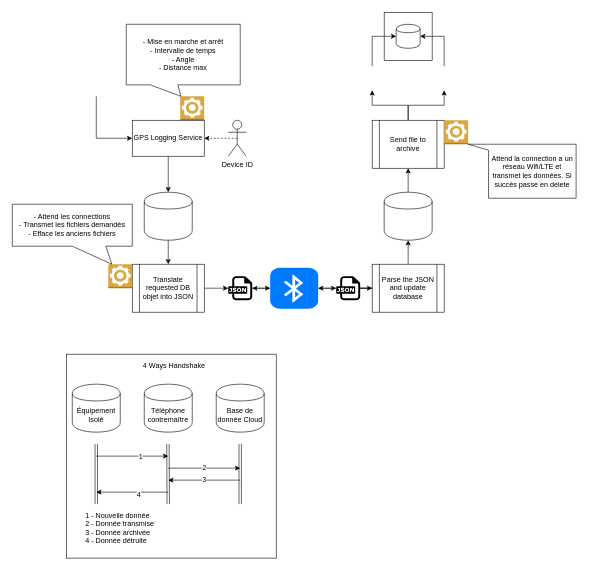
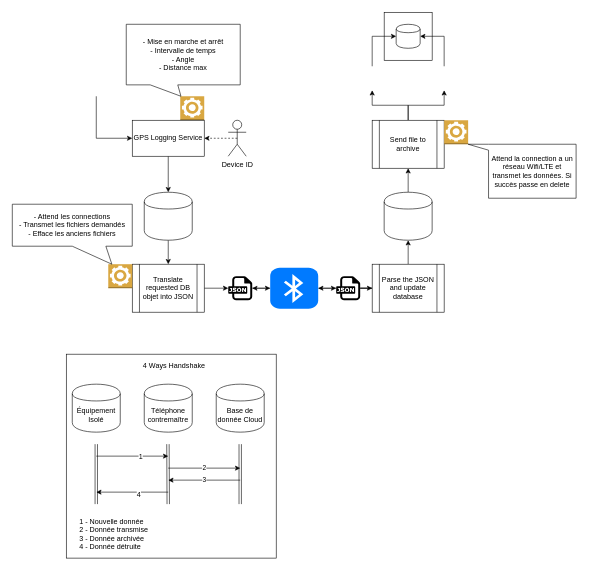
  <mxCell id="0" />
  <mxCell id="1" parent="0" />
  <mxCell id="2" value="" style="rounded=0;whiteSpace=wrap;html=1;" vertex="1" parent="1"><mxGeometry x="110" y="590" width="350" height="340" as="geometry" /></mxCell>
  <mxCell id="3" value="" style="whiteSpace=wrap;html=1;aspect=fixed;" vertex="1" parent="1"><mxGeometry x="640" y="20" width="80" height="80" as="geometry" /></mxCell>
  <mxCell id="4" style="edgeStyle=orthogonalEdgeStyle;rounded=0;orthogonalLoop=1;jettySize=auto;html=1;exitX=0.5;exitY=1;exitDx=0;exitDy=0;entryX=0;entryY=0.5;entryDx=0;entryDy=0;" edge="1" parent="1" source="5" target="8"><mxGeometry relative="1" as="geometry" /></mxCell>
  <mxCell id="5" value="" style="shape=image;html=1;verticalAlign=top;verticalLabelPosition=bottom;labelBackgroundColor=#ffffff;imageAspect=0;aspect=fixed;image=https://cdn3.iconfinder.com/data/icons/free-multimedia-line/128/multimedia-15-128.png" vertex="1" parent="1"><mxGeometry x="120" y="80" width="80" height="80" as="geometry" /></mxCell>
  <mxCell id="6" value="" style="outlineConnect=0;dashed=0;verticalLabelPosition=bottom;verticalAlign=top;align=center;html=1;shape=mxgraph.aws3.worker;fillColor=#D9A741;gradientColor=none;" vertex="1" parent="1"><mxGeometry x="300" y="160" width="40" height="40" as="geometry" /></mxCell>
  <mxCell id="7" style="edgeStyle=orthogonalEdgeStyle;rounded=0;orthogonalLoop=1;jettySize=auto;html=1;exitX=0.5;exitY=1;exitDx=0;exitDy=0;entryX=0.5;entryY=0;entryDx=0;entryDy=0;" edge="1" parent="1" source="8" target="12"><mxGeometry relative="1" as="geometry" /></mxCell>
  <mxCell id="8" value="GPS Logging Service" style="rounded=0;whiteSpace=wrap;html=1;" vertex="1" parent="1"><mxGeometry x="220" y="200" width="120" height="60" as="geometry" /></mxCell>
  <mxCell id="9" style="edgeStyle=orthogonalEdgeStyle;rounded=0;orthogonalLoop=1;jettySize=auto;html=1;exitX=0.5;exitY=0.5;exitDx=0;exitDy=0;exitPerimeter=0;entryX=1;entryY=0.5;entryDx=0;entryDy=0;dashed=1;" edge="1" parent="1" source="10" target="8"><mxGeometry relative="1" as="geometry" /></mxCell>
  <mxCell id="10" value="&lt;div&gt;Device ID&lt;/div&gt;" style="shape=umlActor;verticalLabelPosition=bottom;labelBackgroundColor=#ffffff;verticalAlign=top;html=1;outlineConnect=0;" vertex="1" parent="1"><mxGeometry x="380" y="200" width="30" height="60" as="geometry" /></mxCell>
  <mxCell id="11" style="edgeStyle=orthogonalEdgeStyle;rounded=0;orthogonalLoop=1;jettySize=auto;html=1;exitX=0.5;exitY=1;exitDx=0;exitDy=0;entryX=0.5;entryY=0;entryDx=0;entryDy=0;" edge="1" parent="1" source="12" target="14"><mxGeometry relative="1" as="geometry" /></mxCell>
  <mxCell id="12" value="" style="shape=cylinder;whiteSpace=wrap;html=1;boundedLbl=1;backgroundOutline=1;" vertex="1" parent="1"><mxGeometry x="240" y="320" width="80" height="80" as="geometry" /></mxCell>
  <mxCell id="13" style="edgeStyle=orthogonalEdgeStyle;rounded=0;orthogonalLoop=1;jettySize=auto;html=1;exitX=1;exitY=0.5;exitDx=0;exitDy=0;" edge="1" parent="1" source="14" target="16"><mxGeometry relative="1" as="geometry" /></mxCell>
  <mxCell id="14" value="Translate requested DB objet into JSON" style="shape=process;whiteSpace=wrap;html=1;backgroundOutline=1;" vertex="1" parent="1"><mxGeometry x="220" y="440" width="120" height="80" as="geometry" /></mxCell>
  <mxCell id="15" style="edgeStyle=orthogonalEdgeStyle;rounded=0;orthogonalLoop=1;jettySize=auto;html=1;" edge="1" parent="1" source="16"><mxGeometry relative="1" as="geometry"><mxPoint x="450" y="480" as="targetPoint" /></mxGeometry></mxCell>
  <mxCell id="16" value="" style="dashed=0;outlineConnect=0;html=1;align=center;labelPosition=center;verticalLabelPosition=bottom;verticalAlign=top;shape=mxgraph.weblogos.json" vertex="1" parent="1"><mxGeometry x="380" y="460" width="40" height="40" as="geometry" /></mxCell>
  <mxCell id="17" style="edgeStyle=orthogonalEdgeStyle;rounded=0;orthogonalLoop=1;jettySize=auto;html=1;exitX=0;exitY=0.5;exitDx=0;exitDy=0;" edge="1" parent="1"><mxGeometry relative="1" as="geometry"><mxPoint x="450" y="480" as="targetPoint" /><mxPoint x="450" y="480" as="sourcePoint" /></mxGeometry></mxCell>
  <mxCell id="18" style="edgeStyle=orthogonalEdgeStyle;rounded=0;orthogonalLoop=1;jettySize=auto;html=1;" edge="1" parent="1" source="30" target="24"><mxGeometry relative="1" as="geometry"><mxPoint x="530" y="480" as="sourcePoint" /></mxGeometry></mxCell>
  <mxCell id="19" value="" style="outlineConnect=0;dashed=0;verticalLabelPosition=bottom;verticalAlign=top;align=center;html=1;shape=mxgraph.aws3.worker;fillColor=#D9A741;gradientColor=none;" vertex="1" parent="1"><mxGeometry x="180" y="440" width="40" height="40" as="geometry" /></mxCell>
  <mxCell id="20" value="&lt;div&gt;- Mise en marche et arrêt&lt;/div&gt;&lt;div&gt;- Intervalle de temps&lt;/div&gt;&lt;div&gt;- Angle&lt;/div&gt;&lt;div&gt;- Distance max&lt;/div&gt;" style="shape=callout;whiteSpace=wrap;html=1;perimeter=calloutPerimeter;position2=0.48;direction=east;size=19;position=0.21;base=46;" vertex="1" parent="1"><mxGeometry x="210" y="40" width="190" height="120" as="geometry" /></mxCell>
  <mxCell id="21" value="&lt;div&gt;- Attend les connections&lt;/div&gt;&lt;div&gt;- Transmet les fichiers demandés&lt;/div&gt;&lt;div&gt;- Efface les anciens fichiers&lt;br&gt;&lt;/div&gt;" style="shape=callout;whiteSpace=wrap;html=1;perimeter=calloutPerimeter;direction=east;position2=0.83;base=56;" vertex="1" parent="1"><mxGeometry x="20" y="340" width="200" height="100" as="geometry" /></mxCell>
  <mxCell id="22" style="edgeStyle=orthogonalEdgeStyle;rounded=0;orthogonalLoop=1;jettySize=auto;html=1;entryX=0;entryY=0.5;entryDx=0;entryDy=0;" edge="1" parent="1" source="24" target="26"><mxGeometry relative="1" as="geometry" /></mxCell>
  <mxCell id="23" style="edgeStyle=orthogonalEdgeStyle;rounded=0;orthogonalLoop=1;jettySize=auto;html=1;" edge="1" parent="1" source="24" target="30"><mxGeometry relative="1" as="geometry" /></mxCell>
  <mxCell id="24" value="" style="dashed=0;outlineConnect=0;html=1;align=center;labelPosition=center;verticalLabelPosition=bottom;verticalAlign=top;shape=mxgraph.weblogos.json" vertex="1" parent="1"><mxGeometry x="560" y="460" width="40" height="40" as="geometry" /></mxCell>
  <mxCell id="25" style="edgeStyle=orthogonalEdgeStyle;rounded=0;orthogonalLoop=1;jettySize=auto;html=1;exitX=0.5;exitY=0;exitDx=0;exitDy=0;entryX=0.5;entryY=1;entryDx=0;entryDy=0;" edge="1" parent="1" source="26" target="28"><mxGeometry relative="1" as="geometry" /></mxCell>
  <mxCell id="26" value="Parse the JSON and update database" style="shape=process;whiteSpace=wrap;html=1;backgroundOutline=1;" vertex="1" parent="1"><mxGeometry x="620" y="440" width="120" height="80" as="geometry" /></mxCell>
  <mxCell id="27" style="edgeStyle=orthogonalEdgeStyle;rounded=0;orthogonalLoop=1;jettySize=auto;html=1;exitX=0.5;exitY=0;exitDx=0;exitDy=0;entryX=0.5;entryY=1;entryDx=0;entryDy=0;" edge="1" parent="1" source="28" target="33"><mxGeometry relative="1" as="geometry" /></mxCell>
  <mxCell id="28" value="" style="shape=cylinder;whiteSpace=wrap;html=1;boundedLbl=1;backgroundOutline=1;" vertex="1" parent="1"><mxGeometry x="640" y="320" width="80" height="80" as="geometry" /></mxCell>
  <mxCell id="29" value="" style="edgeStyle=orthogonalEdgeStyle;rounded=0;orthogonalLoop=1;jettySize=auto;html=1;" edge="1" parent="1" source="30" target="16"><mxGeometry relative="1" as="geometry" /></mxCell>
  <mxCell id="30" value="" style="html=1;strokeWidth=1;shadow=0;dashed=0;shape=mxgraph.ios7.misc.bluetooth;fillColor=#007AFF;strokeColor=none;buttonText=;strokeColor2=#222222;fontColor=#222222;fontSize=8;verticalLabelPosition=bottom;verticalAlign=top;align=center;" vertex="1" parent="1"><mxGeometry x="450" y="445.75" width="80" height="68.5" as="geometry" /></mxCell>
  <mxCell id="31" style="edgeStyle=orthogonalEdgeStyle;rounded=0;orthogonalLoop=1;jettySize=auto;html=1;entryX=0.5;entryY=1;entryDx=0;entryDy=0;" edge="1" parent="1" source="33" target="37"><mxGeometry relative="1" as="geometry" /></mxCell>
  <mxCell id="32" style="edgeStyle=orthogonalEdgeStyle;rounded=0;orthogonalLoop=1;jettySize=auto;html=1;" edge="1" parent="1" source="33" target="35"><mxGeometry relative="1" as="geometry" /></mxCell>
  <mxCell id="33" value="Send file to archive" style="shape=process;whiteSpace=wrap;html=1;backgroundOutline=1;" vertex="1" parent="1"><mxGeometry x="620" y="200" width="120" height="80" as="geometry" /></mxCell>
  <mxCell id="34" style="edgeStyle=orthogonalEdgeStyle;rounded=0;orthogonalLoop=1;jettySize=auto;html=1;exitX=0.5;exitY=0;exitDx=0;exitDy=0;entryX=1;entryY=0.5;entryDx=0;entryDy=0;" edge="1" parent="1" source="35" target="38"><mxGeometry relative="1" as="geometry" /></mxCell>
  <mxCell id="35" value="" style="shape=image;html=1;verticalAlign=top;verticalLabelPosition=bottom;labelBackgroundColor=#ffffff;imageAspect=0;aspect=fixed;image=https://cdn1.iconfinder.com/data/icons/ios-11-glyphs/30/cellular_network-128.png" vertex="1" parent="1"><mxGeometry x="720" y="110" width="40" height="40" as="geometry" /></mxCell>
  <mxCell id="36" style="edgeStyle=orthogonalEdgeStyle;rounded=0;orthogonalLoop=1;jettySize=auto;html=1;exitX=0.5;exitY=0;exitDx=0;exitDy=0;entryX=0;entryY=0.5;entryDx=0;entryDy=0;" edge="1" parent="1" source="37" target="38"><mxGeometry relative="1" as="geometry" /></mxCell>
  <mxCell id="37" value="" style="shape=image;html=1;verticalAlign=top;verticalLabelPosition=bottom;labelBackgroundColor=#ffffff;imageAspect=0;aspect=fixed;image=https://cdn4.iconfinder.com/data/icons/vecico-connectivity/288/wifi_Symbol-128.png" vertex="1" parent="1"><mxGeometry x="600" y="110" width="40" height="40" as="geometry" /></mxCell>
  <mxCell id="38" value="" style="shape=cylinder;whiteSpace=wrap;html=1;boundedLbl=1;backgroundOutline=1;" vertex="1" parent="1"><mxGeometry x="660" y="40" width="40" height="40" as="geometry" /></mxCell>
  <mxCell id="39" value="" style="outlineConnect=0;dashed=0;verticalLabelPosition=bottom;verticalAlign=top;align=center;html=1;shape=mxgraph.aws3.worker;fillColor=#D9A741;gradientColor=none;" vertex="1" parent="1"><mxGeometry x="740" y="200" width="40" height="40" as="geometry" /></mxCell>
  <mxCell id="40" value="&lt;div&gt;Attend la connection a un réseau Wifi/LTE et transmet les données. Si succès passe en delete&lt;br&gt;&lt;/div&gt;" style="shape=callout;whiteSpace=wrap;html=1;perimeter=calloutPerimeter;direction=north;position2=1;base=56;size=34;position=0.89;flipV=0;flipH=1;" vertex="1" parent="1"><mxGeometry x="780" y="240" width="180" height="90" as="geometry" /></mxCell>
  <mxCell id="41" value="Équipement Isolé" style="shape=cylinder;whiteSpace=wrap;html=1;boundedLbl=1;backgroundOutline=1;" vertex="1" parent="1"><mxGeometry x="120" y="640" width="80" height="80" as="geometry" /></mxCell>
  <mxCell id="42" value="Téléphone contremaître" style="shape=cylinder;whiteSpace=wrap;html=1;boundedLbl=1;backgroundOutline=1;" vertex="1" parent="1"><mxGeometry x="240" y="640" width="80" height="80" as="geometry" /></mxCell>
  <mxCell id="43" value="Base de donnée Cloud" style="shape=cylinder;whiteSpace=wrap;html=1;boundedLbl=1;backgroundOutline=1;" vertex="1" parent="1"><mxGeometry x="360" y="640" width="80" height="80" as="geometry" /></mxCell>
  <mxCell id="44" value="4 Ways Handshake" style="text;html=1;strokeColor=none;fillColor=none;align=center;verticalAlign=middle;whiteSpace=wrap;rounded=0;" vertex="1" parent="1"><mxGeometry x="130" y="600" width="320" height="20" as="geometry" /></mxCell>
  <mxCell id="45" value="" style="endArrow=classic;html=1;" edge="1" parent="1"><mxGeometry width="50" height="50" relative="1" as="geometry"><mxPoint x="160" y="760" as="sourcePoint" /><mxPoint x="280" y="760" as="targetPoint" /></mxGeometry></mxCell>
  <mxCell id="46" value="1" style="text;html=1;align=center;verticalAlign=middle;resizable=0;points=[];labelBackgroundColor=#ffffff;" vertex="1" connectable="0" parent="45"><mxGeometry x="0.217" y="-1" relative="1" as="geometry"><mxPoint as="offset" /></mxGeometry></mxCell>
  <mxCell id="47" value="" style="shape=link;html=1;" edge="1" parent="1"><mxGeometry width="50" height="50" relative="1" as="geometry"><mxPoint x="160" y="840" as="sourcePoint" /><mxPoint x="160" y="740" as="targetPoint" /></mxGeometry></mxCell>
  <mxCell id="48" value="" style="shape=link;html=1;" edge="1" parent="1"><mxGeometry width="50" height="50" relative="1" as="geometry"><mxPoint x="280" y="840" as="sourcePoint" /><mxPoint x="279.5" y="740" as="targetPoint" /></mxGeometry></mxCell>
  <mxCell id="49" value="" style="shape=link;html=1;" edge="1" parent="1"><mxGeometry width="50" height="50" relative="1" as="geometry"><mxPoint x="400" y="840" as="sourcePoint" /><mxPoint x="400" y="740" as="targetPoint" /></mxGeometry></mxCell>
  <mxCell id="50" value="2" style="endArrow=classic;html=1;" edge="1" parent="1"><mxGeometry width="50" height="50" relative="1" as="geometry"><mxPoint x="280" y="780" as="sourcePoint" /><mxPoint x="400" y="780" as="targetPoint" /></mxGeometry></mxCell>
  <mxCell id="51" value="3" style="endArrow=classic;html=1;" edge="1" parent="1"><mxGeometry width="50" height="50" relative="1" as="geometry"><mxPoint x="400" y="800" as="sourcePoint" /><mxPoint x="280" y="800" as="targetPoint" /></mxGeometry></mxCell>
  <mxCell id="52" value="" style="endArrow=classic;html=1;" edge="1" parent="1"><mxGeometry width="50" height="50" relative="1" as="geometry"><mxPoint x="280" y="820" as="sourcePoint" /><mxPoint x="160" y="820" as="targetPoint" /></mxGeometry></mxCell>
  <mxCell id="53" value="4" style="text;html=1;align=center;verticalAlign=middle;resizable=0;points=[];labelBackgroundColor=#ffffff;" vertex="1" connectable="0" parent="52"><mxGeometry x="-0.167" y="3" relative="1" as="geometry"><mxPoint as="offset" /></mxGeometry></mxCell>
- <mxCell id="54" value="&lt;div align=&quot;left&quot;&gt;1 - Nouvelle donnée&lt;/div&gt;&lt;div align=&quot;left&quot;&gt;2 - Donnée transmise&lt;/div&gt;&lt;div align=&quot;left&quot;&gt;3 - Donnée archivée&lt;/div&gt;&lt;div align=&quot;left&quot;&gt;4 - Donnée détruite&lt;br&gt;&lt;/div&gt;" style="text;html=1;strokeColor=none;fillColor=none;align=left;verticalAlign=middle;whiteSpace=wrap;rounded=0;" vertex="1" parent="1"><mxGeometry x="140" y="850" width="300" height="60" as="geometry" /></mxCell>
+ <mxCell id="54" value="&lt;div align=&quot;left&quot;&gt;1 - Nouvelle donnée&lt;/div&gt;&lt;div align=&quot;left&quot;&gt;2 - Donnée transmise&lt;/div&gt;&lt;div align=&quot;left&quot;&gt;3 - Donnée archivée&lt;/div&gt;&lt;div align=&quot;left&quot;&gt;4 - Donnée détruite&lt;br&gt;&lt;/div&gt;" style="text;html=1;strokeColor=none;fillColor=none;align=left;verticalAlign=middle;whiteSpace=wrap;rounded=0;" vertex="1" parent="1"><mxGeometry x="130" y="860" width="300" height="60" as="geometry" /></mxCell>
